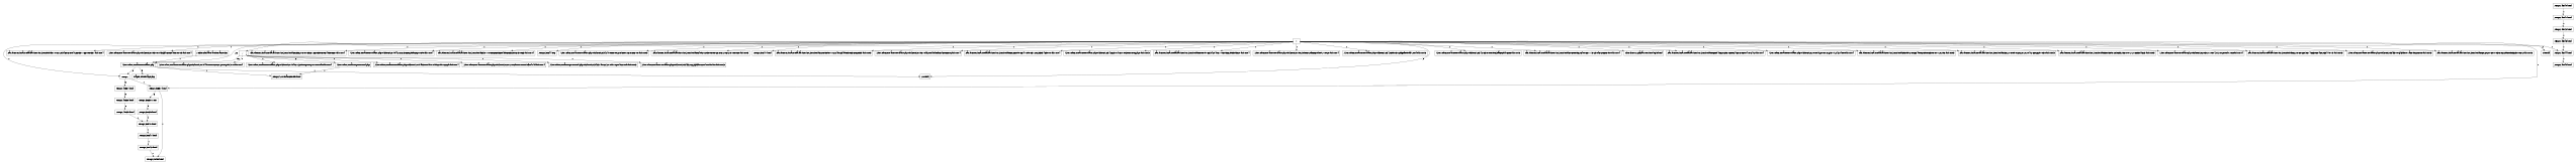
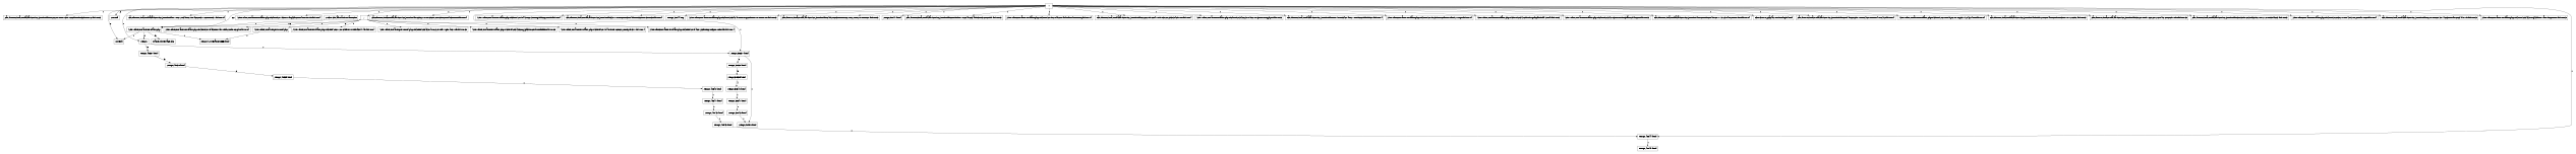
  digraph {
    node [shape=record]
    n1 [label="-"]
    n2 [label="/cas/themes/insa/media/favicon.ico;jsessionid=ECC02D7B807C9B1B2299BA9E325800BC.dsi-vm03"]
    n3 [label="/SiteWebIF/Intranet-etudiant.php"]
    n4 [label="/notesif"]
    n5 [label="/notesif/"]
    n6 [label="/cas/themes/insa/media/favicon.ico;jsessionid=1108212834EA61DD4CCDF371CE0DDF31.dsi-vm04"]
    n7 [label="/"]
    n8 [label="/SiteWebIF/Intranet-etudiant.php?ticket=ST-19308-v7fPgl3hcmHt4NRvX7n5-dsi-vm04"]
    n9 [label="/temps/3IF37.html"]
    n10 [label="/temps/"]
    n11 [label="/cas/themes/insa/media/favicon.ico;jsessionid=665627F780692B12EA65060DE403DBE8.dsi-vm04"]
    n12 [label="/temps/4IF44.html"]
    n13 [label="/SiteWebIF/Intranet-etudiant.php?ticket=ST-19442-CGw3IEKcJt5tkCegUuD9-dsi-vm04"]
    n14 [label="/cas/themes/insa/media/favicon.ico;jsessionid=33717D8FCDEA3ED485EAB3288E130DE3.dsi-vm04"]
    n15 [label="/temps/3IF44.eop"]
    n16 [label="/SiteWebIF/Intranet-etudiant.php?ticket=ST-342400-BR7eop2OiRKoWEwXPEMQ-dsi-vm03"]
    n17 [label="/cas/themes/insa/media/favicon.ico;jsessionid=640920203D0DDDC61BC720EC1D1ADA68.dsi-vm03"]
    n18 [label="/temps/5IF47.html"]
    n19 [label="/cas/themes/insa/media/favicon.ico;jsessionid=2AD5D5071A22496C3495D3DF360F2E55.dsi-vm03"]
    n20 [label="/SiteWebIF/Intranet-etudiant.php?ticket=ST-19678-kh2Kx4DkoFhBYkRAHAXq-dsi-vm04"]
    n21 [label="/cas/themes/insa/media/favicon.ico;jsessionid=6C6C08976E471D57F312CC538346500A.dsi-vm04"]
    n22 [label="/SiteWebIF/Intranet-etudiant.php?ticket=ST-342623-uVkCMVoq9NTZOoIgJhJO-dsi-vm03"]
    n23 [label="/cas/themes/insa/media/favicon.ico;jsessionid=DD8797EB34204AC770BD56F295585520.dsi-vm04"]
    n24 [label="/SiteWebIF/Intranet-etudiant.php?ticket=ST-19823-ieePC0fRHEYdDQS7vQqO-dsi-vm04"]
    n25 [label="/SiteWebIF/Intranet-etudiant.php?ticket=ST-342699-X50gtfEpf5o9tdfrSnK4-dsi-vm03"]
    n26 [label="/SiteWebIF/Intranet-etudiant.php?ticket=ST-342763-eUNX90FjIfaECKlzhGcH-dsi-vm03"]
    n27 [label="/cas/themes/insa/media/favicon.ico;jsessionid=D608B9E2E4086B111372384FC0FEB79D.dsi-vm04"]
    n28 [label="/chercheurs/gcaplat/versionologie.html"]
    n29 [label="/cas/themes/insa/media/favicon.ico;jsessionid=CFB94B626C9B1E8BC4CF1F0E0D41DC4C.dsi-vm04"]
    n30 [label="/SiteWebIF/Intranet-etudiant.php?ticket=ST-20080-hycMmVPg237ZS24go4QD-dsi-vm04"]
    n31 [label="/cas/themes/insa/media/favicon.ico;jsessionid=5B99C7D6EB49AA2B9AAF3DD7B7128296.dsi-vm03"]
    n32 [label="/cas/themes/insa/media/favicon.ico;jsessionid=3D227DD976CCC8120204C76FCE297A5A.dsi-vm03"]
    n33 [label="/cas/themes/insa/media/favicon.ico;jsessionid=38D3D572D3B532567D072121FE3A4F23.dsi-vm03"]
    n34 [label="/SiteWebIF/Intranet-etudiant.php?ticket=ST-20361-woDr42sSvX7JRUsbWt6e-dsi-vm04"]
    n35 [label="/cas/themes/insa/media/favicon.ico;jsessionid=F2287F8CE73F146C3DFD4FC863475715.dsi-vm03"]
    n36 [label="/SiteWebIF/Intranet-etudiant.php?ticket=ST-343300-cjh3feN0WaHM5spIIeTQ-dsi-vm03"]
    n37 [label="/stages/Listestage.php"]
    n38 [label="/temps/SoutenancesPFE.html"]
    n39 [label="/SiteWebIF/Intranet-etudiant.php?ticket=ST-19448-HQIM6TGsVJOOFyu9r3t1-dsi-vm04"]
    n40 [label="/SiteWebIF/Intranet-etudiant.php?ticket=ST-19452-1jce9NBgrmEpQwOF0td9-dsi-vm04"]
    n41 [label="/SiteWebIF/Intranet-etudiant.php?ticket=ST-19453-KUridZwB9h22Qkw6t2ph-dsi-vm04"]
    n42 [label="/SiteWebIF/Intranet-etudiant.php?ticket=ST-20120-6thEAtvZYsFiuf3A4z4d-dsi-vm04"]
    n43 [label="/SiteWebIF/Intranet-personnel.php"]
    n44 [label="/SiteWebIF/Intranet-personnel.php?ticket=ST-343304-nCCSPVLi91zqB04K2wKh-dsi-vm03"]
    n45 [label="/SiteWebIF/Intranet-etudiant.php?ticket=ST-343326-yjqfchbnCRUkUIxhFi9B-dsi-vm03"]
-   n46 [label="/temps/3IF38.woDr"]
+   n46 [label="/temps/3IF38.html"]
    n47 [label="/temps/index.html"]
    n48 [label="/temps/4IF37.html"]
    n49 [label="/temps/4IF45.html"]
    n50 [label="/temps/3IF39.html"]
    n51 [label="/temps/3IF40.html"]
    n52 [label="/temps/3IF41.html"]
    n53 [label="/temps/3IF42.html"]
    n54 [label="/temps/4IF38.html"]
    n55 [label="/recherche/laboratoires-associes"]
    n56 [label="/temps/4IF39.html"]
    n57 [label="/temps/4IF40.html"]
    n58 [label="/temps/4IF41.html"]
    n59 [label="/temps/4IF42.html"]
    n60 [label="/temps/4IF43.html"]
    n1 -> n2 [label=1]
    n1 -> n3 [label=22]
    n1 -> n4 [label=2]
    n1 -> n5 [label=2]
    n1 -> n6 [label=1]
    n1 -> n7 [label=1]
    n1 -> n8 [label=1]
    n1 -> n9 [label=1]
    n1 -> n10 [label=1]
    n1 -> n11 [label=1]
    n1 -> n12 [label=1]
    n1 -> n13 [label=1]
    n1 -> n14 [label=1]
    n1 -> n15 [label=1]
    n1 -> n16 [label=1]
    n1 -> n17 [label=1]
    n1 -> n18 [label=1]
    n1 -> n19 [label=1]
    n1 -> n20 [label=1]
    n1 -> n21 [label=1]
    n1 -> n22 [label=1]
    n1 -> n23 [label=1]
    n1 -> n24 [label=1]
    n1 -> n25 [label=1]
    n1 -> n26 [label=1]
    n1 -> n27 [label=1]
    n1 -> n28 [label=1]
    n1 -> n29 [label=1]
    n1 -> n30 [label=1]
    n1 -> n31 [label=1]
    n1 -> n32 [label=1]
    n1 -> n33 [label=1]
    n1 -> n34 [label=1]
    n1 -> n35 [label=1]
    n1 -> n36 [label=1]
    n3 -> n5 [label=1]
    n3 -> n10 [label=2]
    n3 -> n37 [label=5]
    n3 -> n38 [label=1]
    n7 -> n3 [label=16]
    n7 -> n39 [label=1]
    n7 -> n40 [label=1]
    n7 -> n41 [label=1]
    n7 -> n42 [label=1]
    n7 -> n43 [label=2]
    n7 -> n44 [label=1]
    n7 -> n45 [label=1]
    n9 -> n46 [label=6]
    n9 -> n47 [label=1]
    n10 -> n9 [label=7]
    n10 -> n48 [label=9]
    n12 -> n49 [label=1]
    n43 -> n38 [label=1]
    n46 -> n50 [label=5]
    n48 -> n54 [label=3]
    n50 -> n51 [label=4]
    n51 -> n52 [label=1]
    n52 -> n53 [label=1]
    n53 -> n47 [label=1]
    n54 -> n56 [label=2]
    n55 -> n3 [label=1]
-   n56 -> n51 [label=1]
+   n56 -> n57 [label=1]
    n57 -> n58 [label=1]
    n58 -> n59 [label=1]
    n59 -> n60 [label=1]
    n60 -> n12 [label=1]
  }
